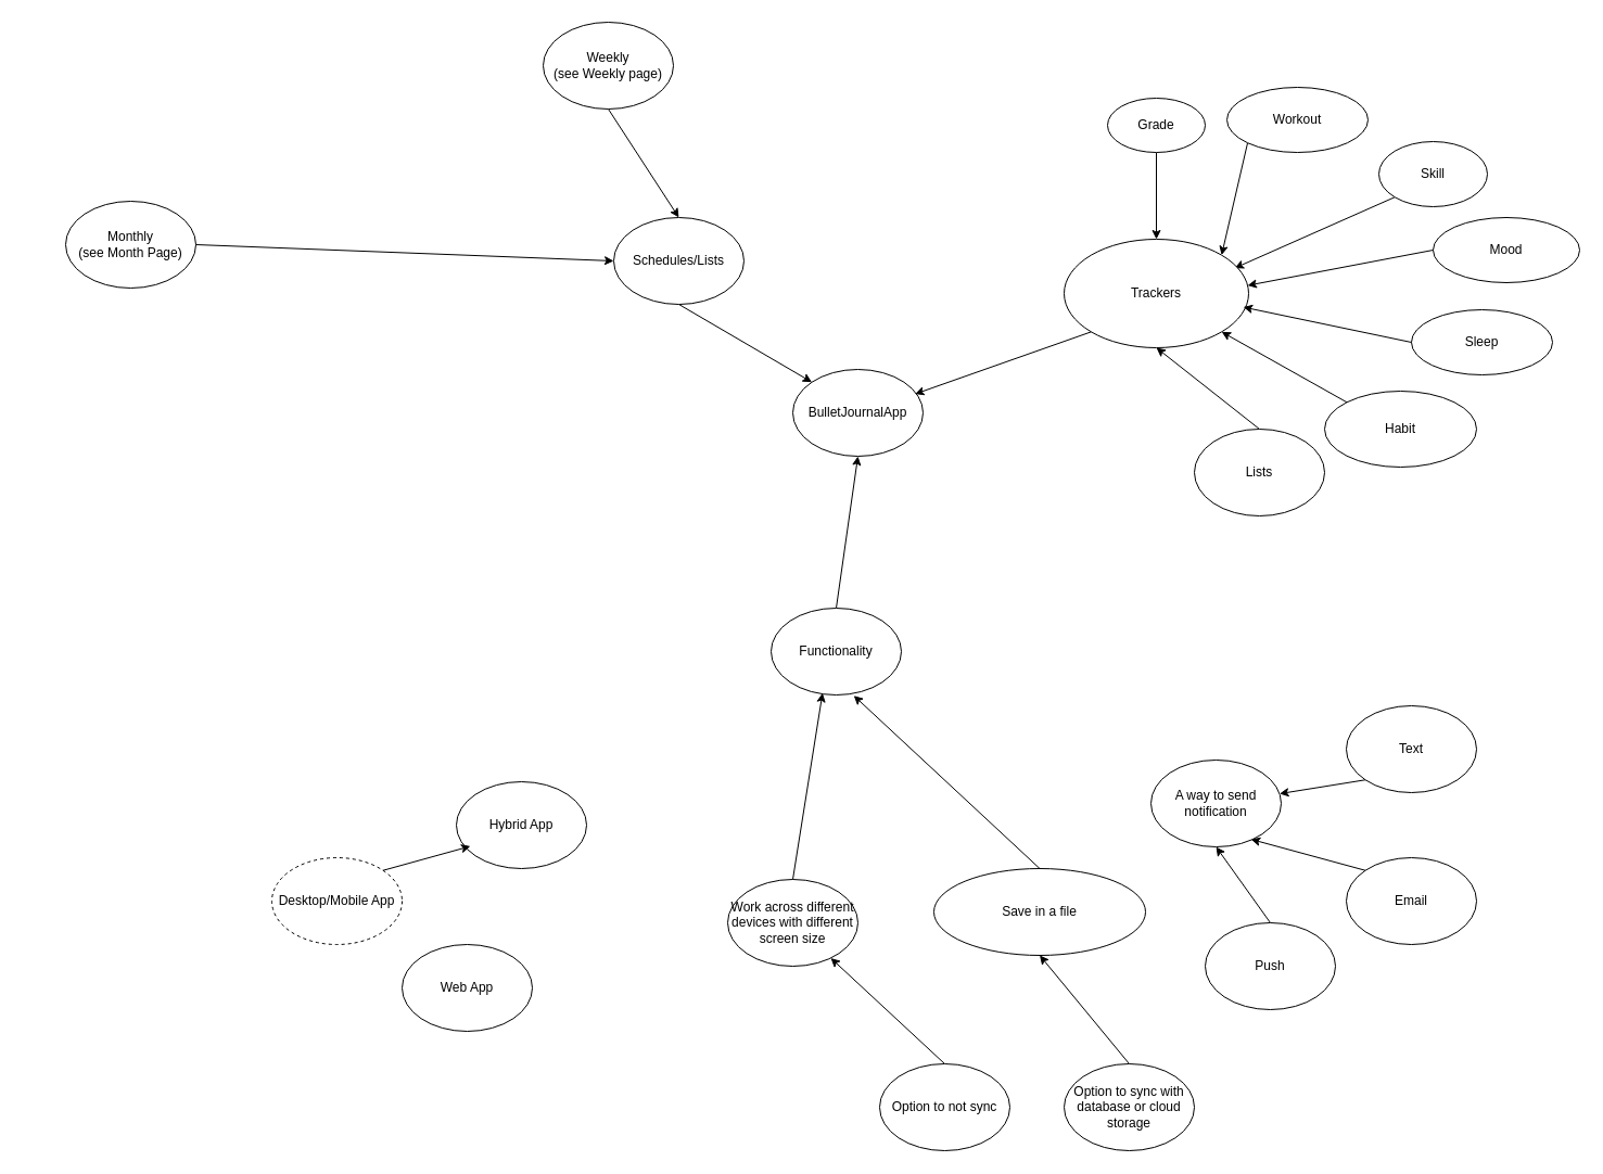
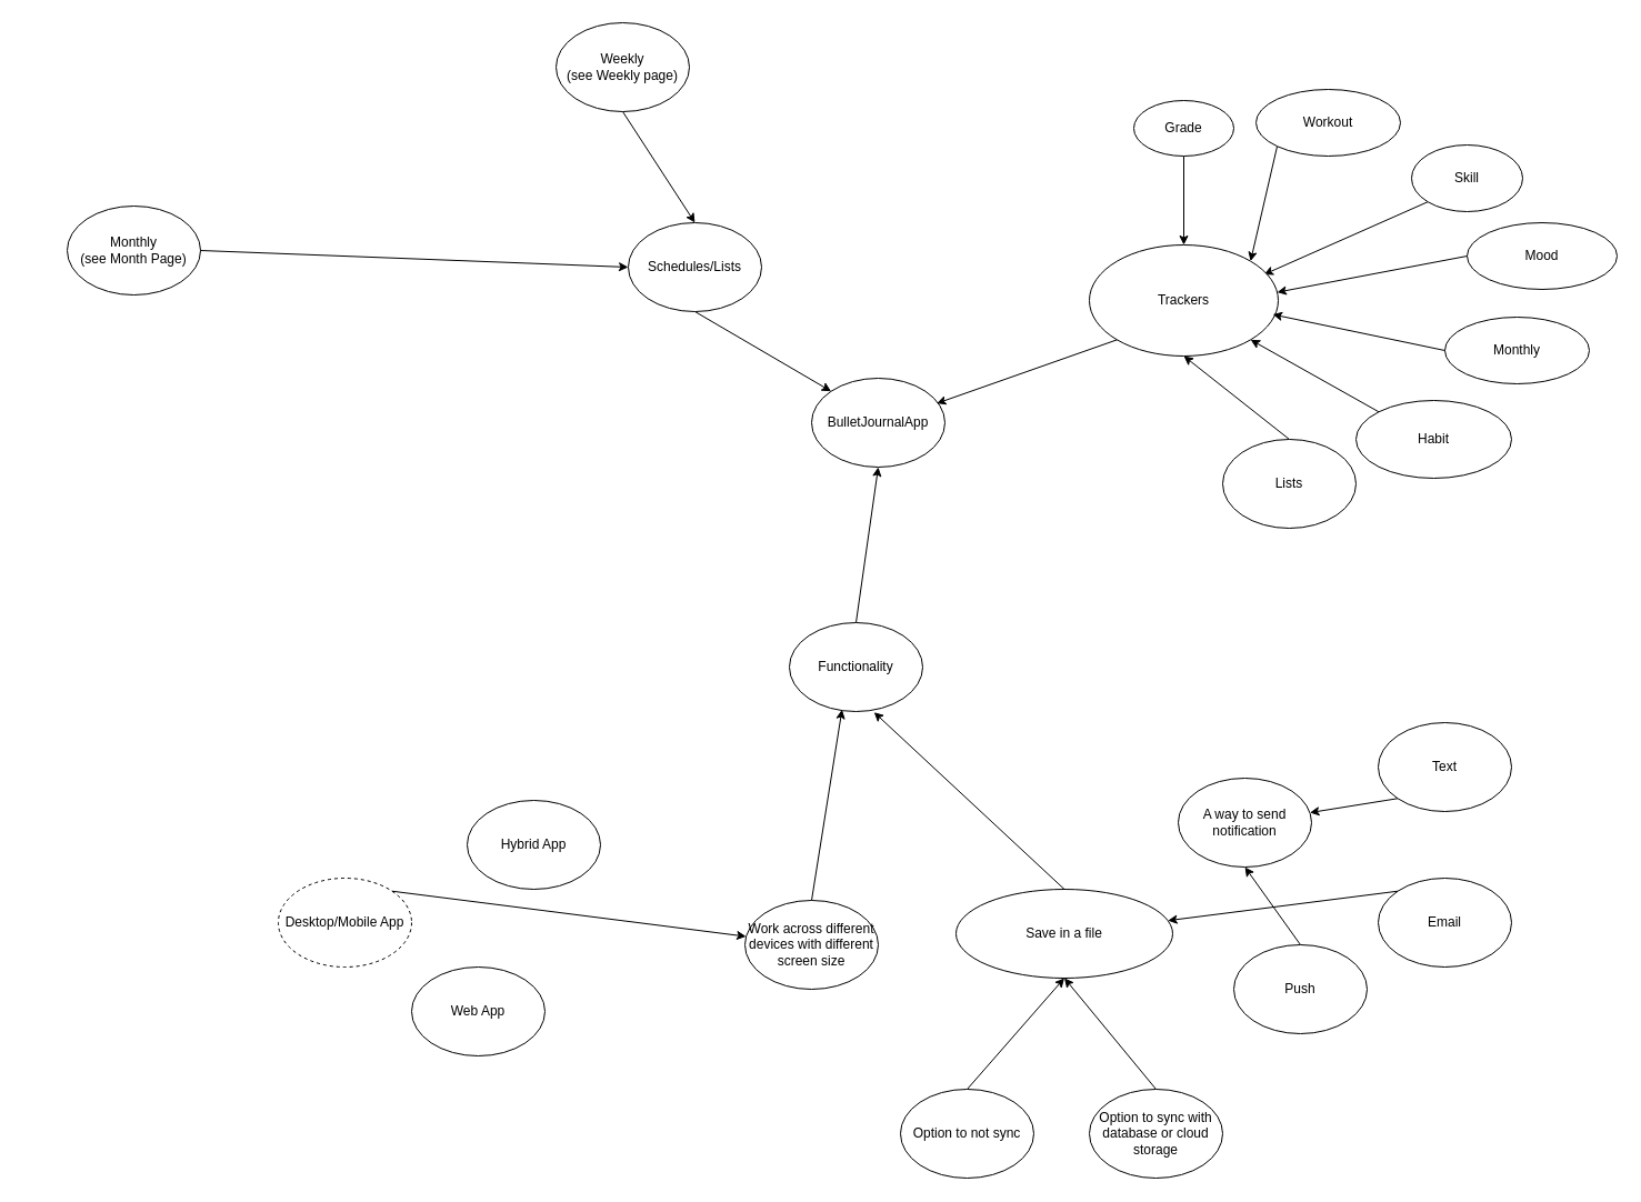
  <mxCell id="0" />
  <mxCell id="1" parent="0" />
  <mxCell id="2" value="BulletJournalApp" style="ellipse;whiteSpace=wrap;html=1;" parent="1" vertex="1"><mxGeometry x="730" y="340" width="120" height="80" as="geometry" /></mxCell>
  <mxCell id="3" style="rounded=0;orthogonalLoop=1;jettySize=auto;html=1;exitX=0.5;exitY=1;exitDx=0;exitDy=0;entryX=0.5;entryY=0;entryDx=0;entryDy=0;" parent="1" source="4" target="18" edge="1"><mxGeometry relative="1" as="geometry" /></mxCell>
  <mxCell id="4" value="Grade" style="ellipse;whiteSpace=wrap;html=1;" parent="1" vertex="1"><mxGeometry x="1020" y="90" width="90" height="50" as="geometry" /></mxCell>
  <mxCell id="5" style="rounded=0;orthogonalLoop=1;jettySize=auto;html=1;exitX=0.5;exitY=0;exitDx=0;exitDy=0;entryX=0.5;entryY=1;entryDx=0;entryDy=0;" parent="1" source="6" target="18" edge="1"><mxGeometry relative="1" as="geometry" /></mxCell>
  <mxCell id="6" value="Lists" style="ellipse;whiteSpace=wrap;html=1;" parent="1" vertex="1"><mxGeometry x="1100" y="395" width="120" height="80" as="geometry" /></mxCell>
  <mxCell id="7" value="&lt;div&gt;Monthly&lt;/div&gt;(see Month Page)" style="ellipse;whiteSpace=wrap;html=1;" parent="1" vertex="1"><mxGeometry x="60" y="185" width="120" height="80" as="geometry" /></mxCell>
  <mxCell id="8" style="edgeStyle=orthogonalEdgeStyle;rounded=0;orthogonalLoop=1;jettySize=auto;html=1;exitX=0.5;exitY=1;exitDx=0;exitDy=0;" parent="1" edge="1"><mxGeometry relative="1" as="geometry"><mxPoint x="20" y="450" as="sourcePoint" /><mxPoint x="20" y="450" as="targetPoint" /></mxGeometry></mxCell>
  <mxCell id="9" style="rounded=0;orthogonalLoop=1;jettySize=auto;html=1;exitX=0;exitY=1;exitDx=0;exitDy=0;entryX=0.924;entryY=0.266;entryDx=0;entryDy=0;entryPerimeter=0;" parent="1" source="10" target="18" edge="1"><mxGeometry relative="1" as="geometry" /></mxCell>
  <mxCell id="10" value="Skill" style="ellipse;whiteSpace=wrap;html=1;" parent="1" vertex="1"><mxGeometry x="1270" y="130" width="100" height="60" as="geometry" /></mxCell>
  <mxCell id="11" value="Work across different devices with different screen size" style="ellipse;whiteSpace=wrap;html=1;" parent="1" vertex="1"><mxGeometry x="670" y="810" width="120" height="80" as="geometry" /></mxCell>
- <mxCell id="12" style="rounded=0;orthogonalLoop=1;jettySize=auto;html=1;exitX=0.5;exitY=0;exitDx=0;exitDy=0;" parent="1" source="13" target="11" edge="1"><mxGeometry relative="1" as="geometry" /></mxCell>
+ <mxCell id="12" style="rounded=0;orthogonalLoop=1;jettySize=auto;html=1;exitX=0.5;exitY=0;exitDx=0;exitDy=0;entryX=0.5;entryY=1;entryDx=0;entryDy=0;" parent="1" source="13" target="16" edge="1"><mxGeometry relative="1" as="geometry" /></mxCell>
  <mxCell id="13" value="Option to not sync" style="ellipse;whiteSpace=wrap;html=1;" parent="1" vertex="1"><mxGeometry x="810" y="980" width="120" height="80" as="geometry" /></mxCell>
  <mxCell id="14" style="rounded=0;orthogonalLoop=1;jettySize=auto;html=1;exitX=0.5;exitY=0;exitDx=0;exitDy=0;entryX=0.5;entryY=1;entryDx=0;entryDy=0;" parent="1" source="15" target="16" edge="1"><mxGeometry relative="1" as="geometry" /></mxCell>
  <mxCell id="15" value="Option to sync with database or cloud storage" style="ellipse;whiteSpace=wrap;html=1;" parent="1" vertex="1"><mxGeometry x="980" y="980" width="120" height="80" as="geometry" /></mxCell>
  <mxCell id="16" value="Save in a file" style="ellipse;whiteSpace=wrap;html=1;" parent="1" vertex="1"><mxGeometry x="860" y="800" width="195" height="80" as="geometry" /></mxCell>
  <mxCell id="17" value="A way to send notification" style="ellipse;whiteSpace=wrap;html=1;" parent="1" vertex="1"><mxGeometry x="1060" y="700" width="120" height="80" as="geometry" /></mxCell>
  <mxCell id="18" value="Trackers" style="ellipse;whiteSpace=wrap;html=1;" parent="1" vertex="1"><mxGeometry x="980" y="220" width="170" height="100" as="geometry" /></mxCell>
  <mxCell id="19" style="rounded=0;orthogonalLoop=1;jettySize=auto;html=1;exitX=0;exitY=1;exitDx=0;exitDy=0;entryX=1;entryY=0;entryDx=0;entryDy=0;" parent="1" source="20" target="18" edge="1"><mxGeometry relative="1" as="geometry" /></mxCell>
  <mxCell id="20" value="Workout" style="ellipse;whiteSpace=wrap;html=1;" parent="1" vertex="1"><mxGeometry x="1130" y="80" width="130" height="60" as="geometry" /></mxCell>
  <mxCell id="21" style="rounded=0;orthogonalLoop=1;jettySize=auto;html=1;exitX=0;exitY=0;exitDx=0;exitDy=0;entryX=1;entryY=1;entryDx=0;entryDy=0;" parent="1" source="22" target="18" edge="1"><mxGeometry relative="1" as="geometry" /></mxCell>
  <mxCell id="22" value="Habit" style="ellipse;whiteSpace=wrap;html=1;" parent="1" vertex="1"><mxGeometry x="1220" y="360" width="140" height="70" as="geometry" /></mxCell>
- <mxCell id="23" value="Sleep" style="ellipse;whiteSpace=wrap;html=1;" parent="1" vertex="1"><mxGeometry x="1300" y="285" width="130" height="60" as="geometry" /></mxCell>
+ <mxCell id="23" value="Monthly" style="ellipse;whiteSpace=wrap;html=1;" parent="1" vertex="1"><mxGeometry x="1300" y="285" width="130" height="60" as="geometry" /></mxCell>
  <mxCell id="24" value="Mood" style="ellipse;whiteSpace=wrap;html=1;" parent="1" vertex="1"><mxGeometry x="1320" y="200" width="135" height="60" as="geometry" /></mxCell>
  <mxCell id="25" value="Hybrid App" style="ellipse;whiteSpace=wrap;html=1;" parent="1" vertex="1"><mxGeometry x="420" y="720" width="120" height="80" as="geometry" /></mxCell>
  <mxCell id="26" value="Desktop/Mobile App" style="ellipse;whiteSpace=wrap;html=1;dashed=1;" parent="1" vertex="1"><mxGeometry x="250" y="790" width="120" height="80" as="geometry" /></mxCell>
  <mxCell id="27" value="Web App" style="ellipse;whiteSpace=wrap;html=1;" parent="1" vertex="1"><mxGeometry x="370" y="870" width="120" height="80" as="geometry" /></mxCell>
  <mxCell id="28" style="rounded=0;orthogonalLoop=1;jettySize=auto;html=1;exitX=0.5;exitY=0;exitDx=0;exitDy=0;entryX=0.5;entryY=1;entryDx=0;entryDy=0;" parent="1" source="29" target="2" edge="1"><mxGeometry relative="1" as="geometry" /></mxCell>
  <mxCell id="29" value="Functionality" style="ellipse;whiteSpace=wrap;html=1;" parent="1" vertex="1"><mxGeometry x="710" y="560" width="120" height="80" as="geometry" /></mxCell>
  <mxCell id="30" style="rounded=0;orthogonalLoop=1;jettySize=auto;html=1;exitX=0.5;exitY=1;exitDx=0;exitDy=0;entryX=0.5;entryY=0;entryDx=0;entryDy=0;" parent="1" source="31" target="33" edge="1"><mxGeometry relative="1" as="geometry" /></mxCell>
  <mxCell id="31" value="&lt;div&gt;Weekly&lt;/div&gt;(see Weekly page)" style="ellipse;whiteSpace=wrap;html=1;" parent="1" vertex="1"><mxGeometry x="500" y="20" width="120" height="80" as="geometry" /></mxCell>
  <mxCell id="32" style="rounded=0;orthogonalLoop=1;jettySize=auto;html=1;exitX=0.5;exitY=1;exitDx=0;exitDy=0;entryX=0;entryY=0;entryDx=0;entryDy=0;" parent="1" source="33" target="2" edge="1"><mxGeometry relative="1" as="geometry" /></mxCell>
  <mxCell id="33" value="Schedules/Lists" style="ellipse;whiteSpace=wrap;html=1;" parent="1" vertex="1"><mxGeometry x="565" y="200" width="120" height="80" as="geometry" /></mxCell>
  <mxCell id="34" style="rounded=0;orthogonalLoop=1;jettySize=auto;html=1;exitX=1;exitY=0.5;exitDx=0;exitDy=0;entryX=0;entryY=0.5;entryDx=0;entryDy=0;" parent="1" source="7" target="33" edge="1"><mxGeometry relative="1" as="geometry" /></mxCell>
  <mxCell id="35" style="rounded=0;orthogonalLoop=1;jettySize=auto;html=1;exitX=0;exitY=0.5;exitDx=0;exitDy=0;entryX=0.994;entryY=0.426;entryDx=0;entryDy=0;entryPerimeter=0;" parent="1" source="24" target="18" edge="1"><mxGeometry relative="1" as="geometry" /></mxCell>
  <mxCell id="36" style="rounded=0;orthogonalLoop=1;jettySize=auto;html=1;exitX=0;exitY=0.5;exitDx=0;exitDy=0;entryX=0.971;entryY=0.626;entryDx=0;entryDy=0;entryPerimeter=0;" parent="1" source="23" target="18" edge="1"><mxGeometry relative="1" as="geometry" /></mxCell>
  <mxCell id="37" style="rounded=0;orthogonalLoop=1;jettySize=auto;html=1;exitX=0;exitY=1;exitDx=0;exitDy=0;entryX=0.938;entryY=0.283;entryDx=0;entryDy=0;entryPerimeter=0;" parent="1" source="18" target="2" edge="1"><mxGeometry relative="1" as="geometry" /></mxCell>
- <mxCell id="38" style="rounded=0;orthogonalLoop=1;jettySize=auto;html=1;exitX=1;exitY=0;exitDx=0;exitDy=0;entryX=0.108;entryY=0.743;entryDx=0;entryDy=0;entryPerimeter=0;" parent="1" source="26" target="25" edge="1"><mxGeometry relative="1" as="geometry" /></mxCell>
+ <mxCell id="38" style="rounded=0;orthogonalLoop=1;jettySize=auto;html=1;exitX=1;exitY=0;exitDx=0;exitDy=0;" parent="1" source="26" target="11" edge="1"><mxGeometry relative="1" as="geometry" /></mxCell>
  <mxCell id="39" style="rounded=0;orthogonalLoop=1;jettySize=auto;html=1;exitX=0;exitY=1;exitDx=0;exitDy=0;" parent="1" source="40" target="17" edge="1"><mxGeometry relative="1" as="geometry" /></mxCell>
  <mxCell id="40" value="Text" style="ellipse;whiteSpace=wrap;html=1;" parent="1" vertex="1"><mxGeometry x="1240" y="650" width="120" height="80" as="geometry" /></mxCell>
  <mxCell id="41" value="Email" style="ellipse;whiteSpace=wrap;html=1;" parent="1" vertex="1"><mxGeometry x="1240" y="790" width="120" height="80" as="geometry" /></mxCell>
  <mxCell id="42" style="rounded=0;orthogonalLoop=1;jettySize=auto;html=1;exitX=0.5;exitY=0;exitDx=0;exitDy=0;entryX=0.5;entryY=1;entryDx=0;entryDy=0;" parent="1" source="43" target="17" edge="1"><mxGeometry relative="1" as="geometry" /></mxCell>
  <mxCell id="43" value="Push" style="ellipse;whiteSpace=wrap;html=1;" parent="1" vertex="1"><mxGeometry x="1110" y="850" width="120" height="80" as="geometry" /></mxCell>
- <mxCell id="44" style="rounded=0;orthogonalLoop=1;jettySize=auto;html=1;exitX=0;exitY=0;exitDx=0;exitDy=0;entryX=0.768;entryY=0.913;entryDx=0;entryDy=0;entryPerimeter=0;" parent="1" source="41" target="17" edge="1"><mxGeometry relative="1" as="geometry" /></mxCell>
+ <mxCell id="44" style="rounded=0;orthogonalLoop=1;jettySize=auto;html=1;exitX=0;exitY=0;exitDx=0;exitDy=0;" parent="1" source="41" target="16" edge="1"><mxGeometry relative="1" as="geometry" /></mxCell>
  <mxCell id="45" style="rounded=0;orthogonalLoop=1;jettySize=auto;html=1;exitX=0.5;exitY=0;exitDx=0;exitDy=0;entryX=0.395;entryY=0.978;entryDx=0;entryDy=0;entryPerimeter=0;" parent="1" source="11" target="29" edge="1"><mxGeometry relative="1" as="geometry" /></mxCell>
  <mxCell id="46" style="rounded=0;orthogonalLoop=1;jettySize=auto;html=1;exitX=0.5;exitY=0;exitDx=0;exitDy=0;entryX=0.635;entryY=1.008;entryDx=0;entryDy=0;entryPerimeter=0;" parent="1" source="16" target="29" edge="1"><mxGeometry relative="1" as="geometry" /></mxCell>
